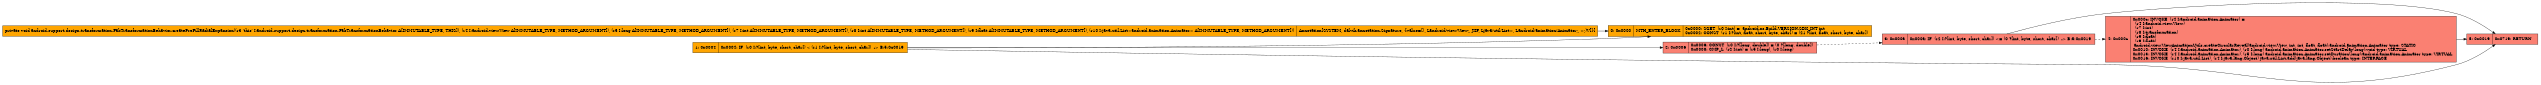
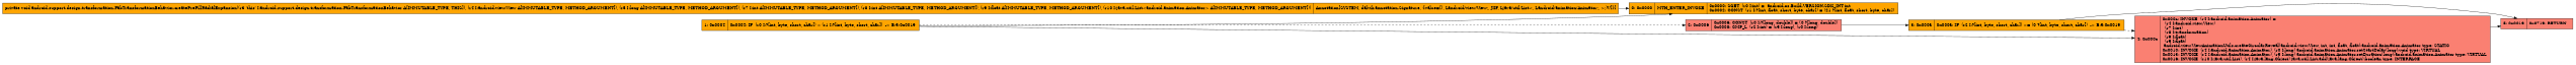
  digraph {
    rankdir=LR
    node [fillcolor=salmon shape=record style=filled]
-   n1 [fillcolor=orange label="{0\:\ 0x0000|MTH_ENTER_BLOCK\l|0x0000: SGET  (r0 I:int) =  android.os.Build.VERSION.SDK_INT int \l0x0002: CONST  (r1 I:?[int, float, short, byte, char]) = (21 ?[int, float, short, byte, char]) \l}"]
+   n1 [fillcolor=orange label="{0\:\ 0x0000|MTH_ENTER_INVOKE\l|0x0000: SGET  (r0 I:int) =  android.os.Build.VERSION.SDK_INT int \l0x0002: CONST  (r1 I:?[int, float, short, byte, char]) = (21 ?[int, float, short, byte, char]) \l}"]
    n2 [fillcolor=orange label="{1\:\ 0x0004|0x0004: IF  (r0 I:?[int, byte, short, char]) \< (r1 I:?[int, byte, short, char])  \-\> B:5:0x0019 \l}"]
    n3 [label="{2\:\ 0x0006|0x0006: CONST  (r0 I:?[long, double]) = (0 ?[long, double]) \l0x0008: CMP_L  (r2 I:int) = (r5 I:long), (r0 I:long) \l}"]
    n4 [label="{5\:\ 0x0019|0x0719: RETURN   \l}"]
-   n5 [label="{3\:\ 0x000a|0x000a: IF  (r2 I:?[int, byte, short, char]) \<= (0 ?[int, byte, short, char])  \-\> B:5:0x0019 \l}"]
+   n5 [fillcolor=orange label="{3\:\ 0x000a|0x000a: IF  (r2 I:?[int, byte, short, char]) \<= (0 ?[int, byte, short, char])  \-\> B:5:0x0019 \l}"]
    n6 [label="{4\:\ 0x000c|0x000c: INVOKE  (r4 I:android.animation.Animator) = \l  (r4 I:android.view.View)\l  (r7 I:int)\l  (r8 I:transformation)\l  (r9 I:float)\l  (r9 I:float)\l android.view.ViewAnimationUtils.createCircularReveal(android.view.View, int, int, float, float):android.animation.Animator type: STATIC \l0x0010: INVOKE  (r4 I:android.animation.Animator), (r0 I:long) android.animation.Animator.setStartDelay(long):void type: VIRTUAL \l0x0013: INVOKE  (r4 I:android.animation.Animator), (r5 I:long) android.animation.Animator.setDuration(long):android.animation.Animator type: VIRTUAL \l0x0016: INVOKE  (r10 I:java.util.List), (r4 I:java.lang.Object) java.util.List.add(java.lang.Object):boolean type: INTERFACE \l}"]
    n7 [fillcolor=orange label="{private void android.support.design.transformation.FabTransformationBehavior.createPreFillRadialExpansion((r3 'this' I:android.support.design.transformation.FabTransformationBehavior A[IMMUTABLE_TYPE, THIS]), (r4 I:android.view.View A[IMMUTABLE_TYPE, METHOD_ARGUMENT]), (r5 I:long A[IMMUTABLE_TYPE, METHOD_ARGUMENT]), (r7 I:int A[IMMUTABLE_TYPE, METHOD_ARGUMENT]), (r8 I:int A[IMMUTABLE_TYPE, METHOD_ARGUMENT]), (r9 I:float A[IMMUTABLE_TYPE, METHOD_ARGUMENT]), (r10 I:java.util.List\<android.animation.Animator\> A[IMMUTABLE_TYPE, METHOD_ARGUMENT]))  | Annotation[SYSTEM, dalvik.annotation.Signature, \{value=[(, Landroid\/view\/View;, JIIF, Ljava\/util\/List\<, Landroid\/animation\/Animator;, \>;)V]\}]\l}"]
    n2 -> n1
-   n2 -> n3 [style=solid]
-   n2 -> n4
-   n3 -> n5 [style=dashed]
+   n2 -> n3 [style=dashed]
+   n2 -> n6
+   n3 -> n5
    n5 -> n4
    n5 -> n6 [style=dashed]
    n6 -> n4
    n7 -> n1
  }
